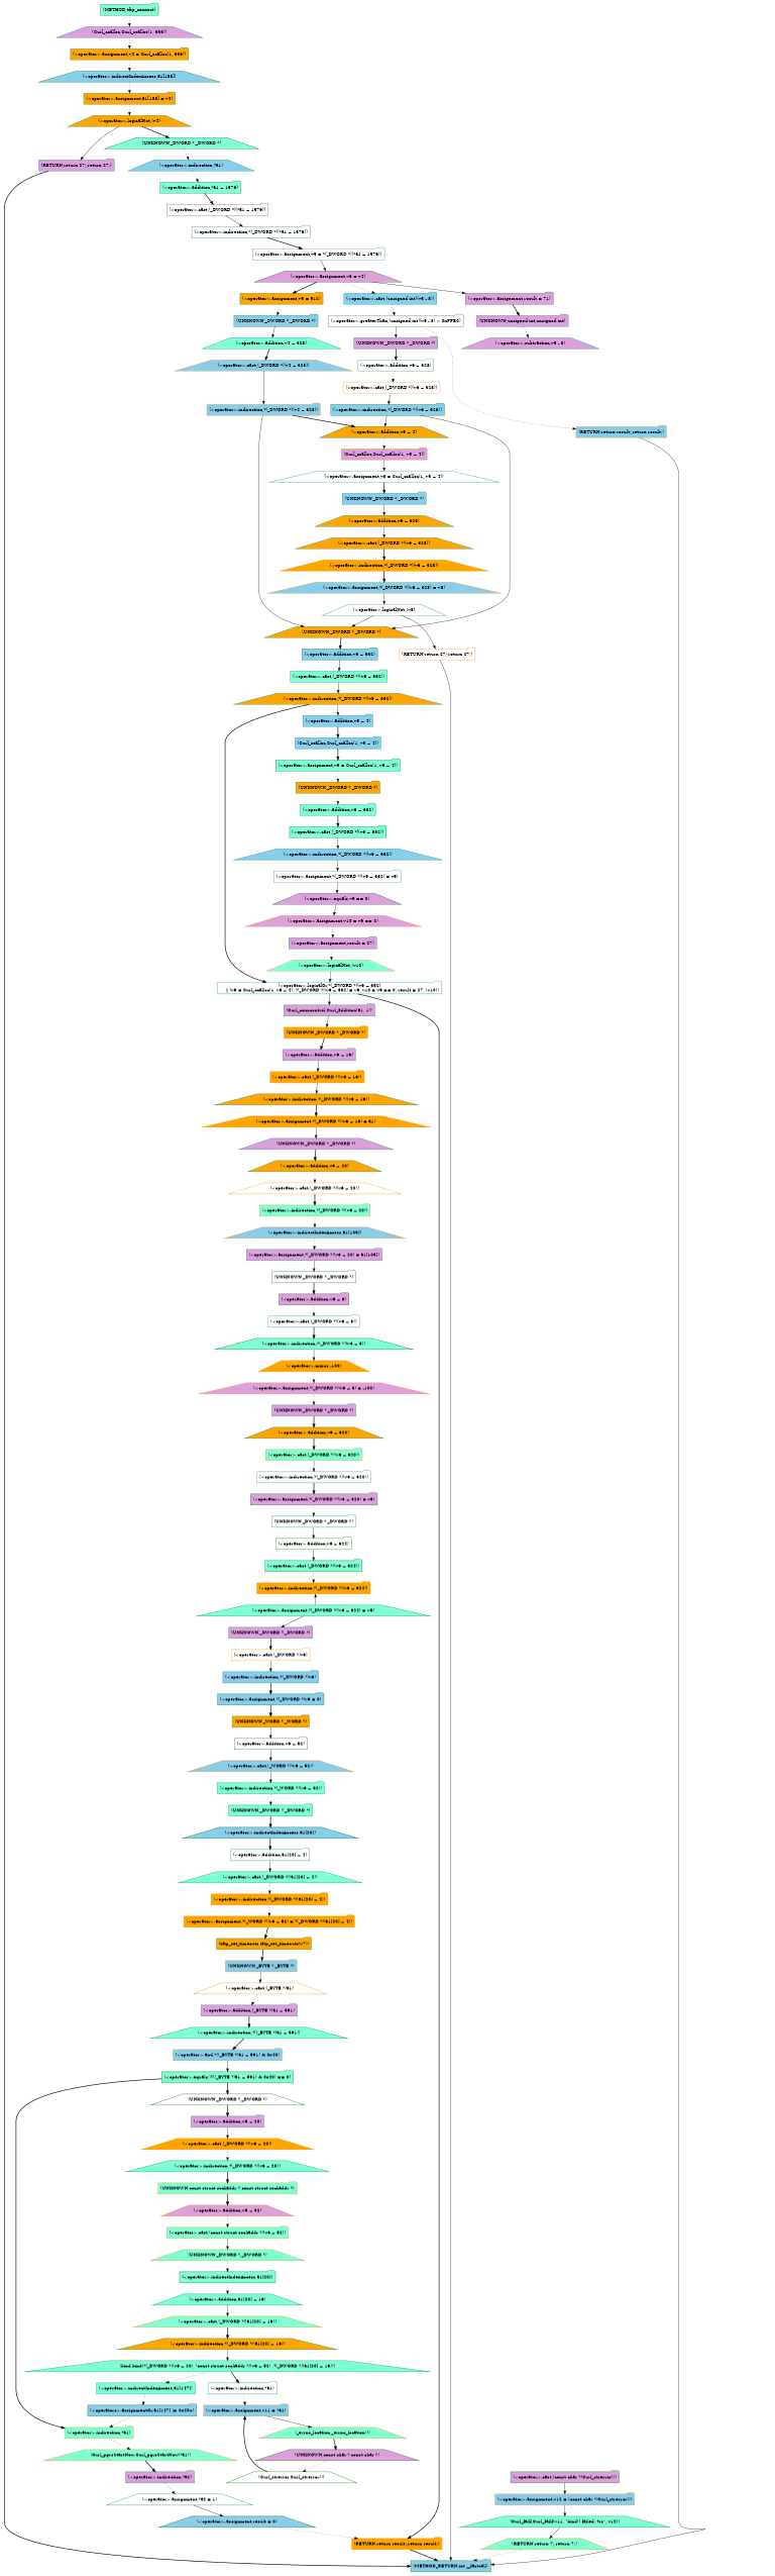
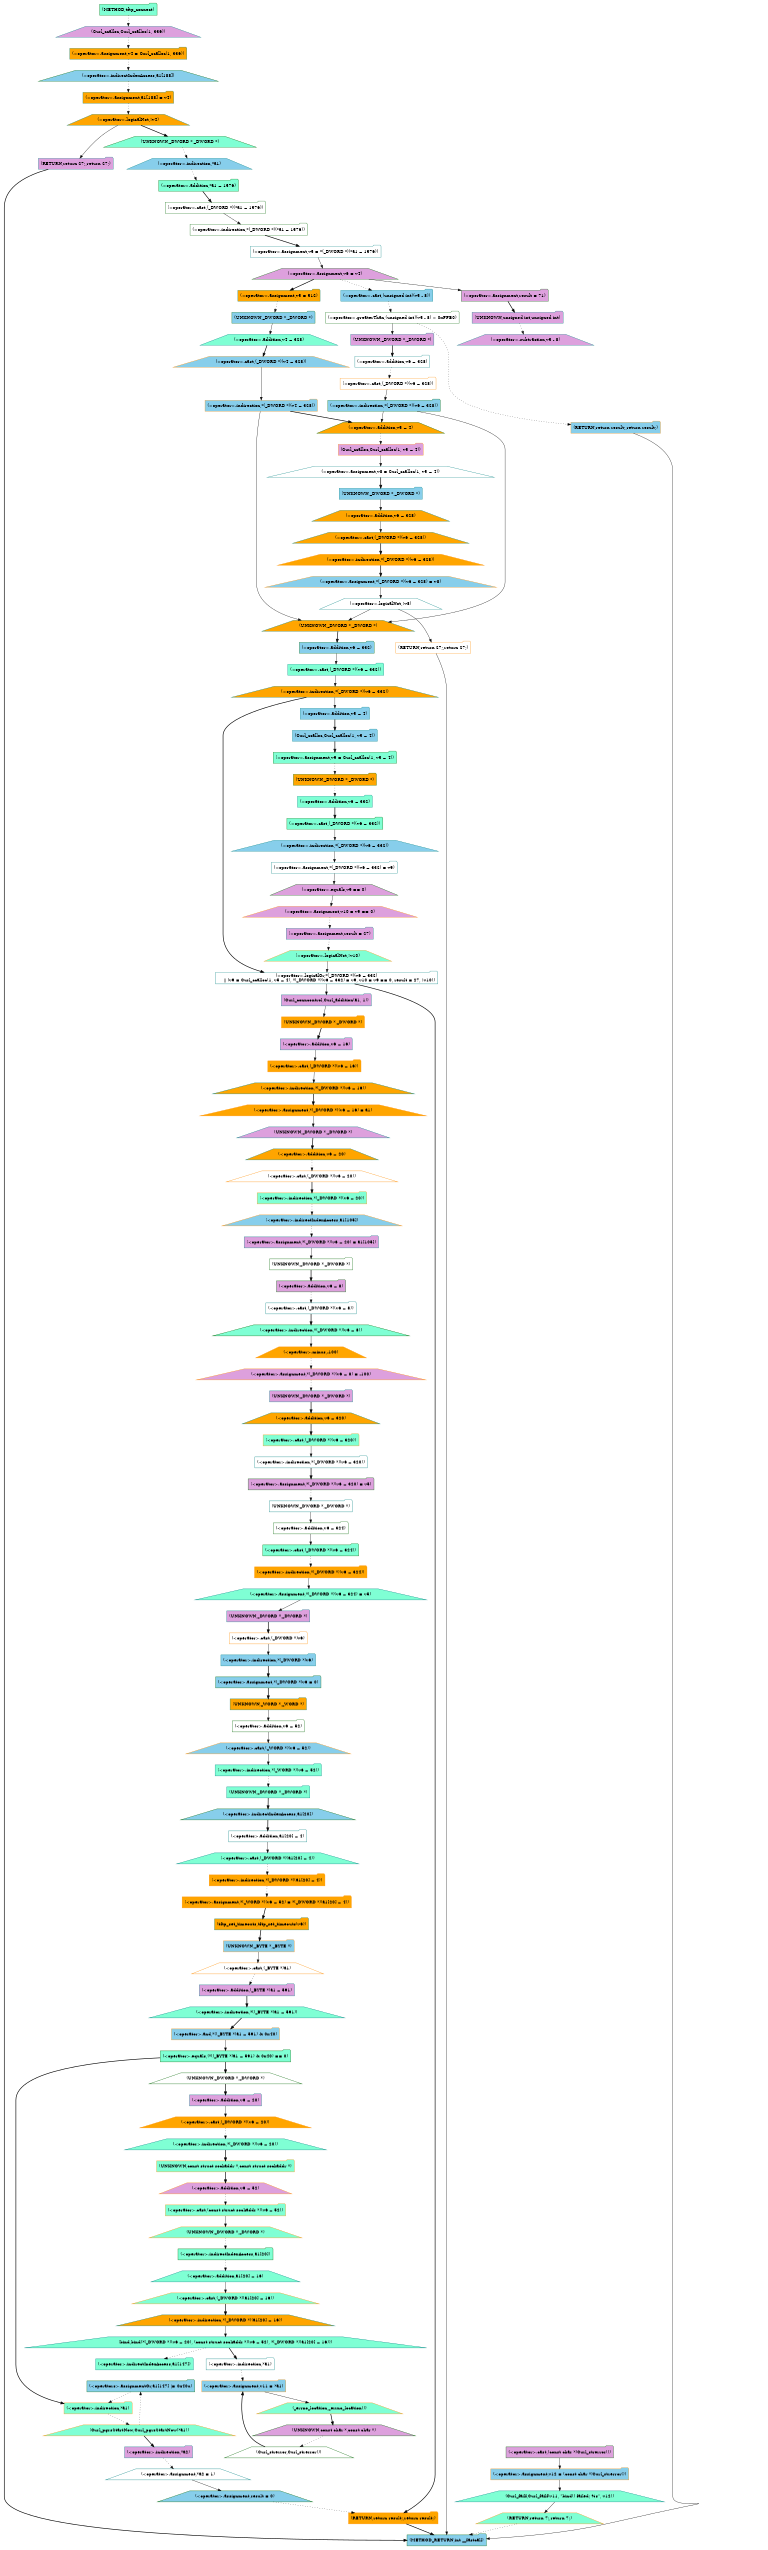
  digraph {
    node [color=teal fillcolor=aquamarine shape=folder style=filled]
    edge [style=solid]
    n1 [fillcolor=orange label="(<operator>.assignment,v4 = Curl_ccalloc(1, 336))"]
    n2 [color=darkgreen fillcolor=skyblue label="(<operator>.indirectIndexAccess,a1[188])" shape=trapezium]
    n3 [fillcolor=orange label="(<operator>.assignment,a1[188] = v4)"]
    n4 [fillcolor=plum label="(Curl_ccalloc,Curl_ccalloc(1, 336))" shape=trapezium]
    n5 [fillcolor=orange label="(<operator>.logicalNot,!v4)" shape=trapezium]
    n6 [fillcolor=plum label="(RETURN,return 27;,return 27;)"]
    n7 [color=darkgreen label="(UNKNOWN,_DWORD *,_DWORD *)" shape=trapezium]
    n8 [color=darkgreen fillcolor=skyblue label="(METHOD_RETURN,int __fastcall)"]
    n9 [fillcolor=skyblue label="(<operator>.indirection,*a1)" shape=trapezium]
    n10 [fillcolor=white label="(<operator>.assignment,v5 = *(_DWORD *)(*a1 + 1576))"]
    n11 [color=darkgreen fillcolor=plum label="(<operator>.assignment,v6 = v4)" shape=trapezium]
    n12 [color=darkgreen fillcolor=plum label="(<operator>.assignment,result = 71)"]
    n13 [fillcolor=orange label="(<operator>.assignment,v5 = 512)"]
    n14 [fillcolor=skyblue label="(<operator>.cast,(unsigned int)(v5 - 8))"]
    n15 [color=darkgreen fillcolor=white label="(<operator>.indirection,*(_DWORD *)(*a1 + 1576))"]
    n16 [color=darkgreen fillcolor=white label="(<operator>.cast,(_DWORD *)(*a1 + 1576))"]
    n17 [color=darkgreen label="(<operator>.addition,*a1 + 1576)"]
    n18 [fillcolor=plum label="(UNKNOWN,unsigned int,unsigned int)"]
    n19 [color=darkgreen fillcolor=skyblue label="(UNKNOWN,_DWORD *,_DWORD *)"]
    n20 [fillcolor=plum label="(<operator>.subtraction,v5 - 8)" shape=trapezium]
    n21 [color=darkgreen fillcolor=white label="(<operator>.greaterThan,(unsigned int)(v5 - 8) > 0xFFB0)"]
    n22 [color=darkorange fillcolor=skyblue label="(RETURN,return result;,return result;)"]
    n23 [fillcolor=plum label="(UNKNOWN,_DWORD *,_DWORD *)"]
    n24 [fillcolor=white label="(<operator>.addition,v6 + 328)"]
    n25 [color=darkgreen fillcolor=skyblue label="(<operator>.indirection,*(_DWORD *)(v6 + 328))"]
    n26 [color=darkgreen fillcolor=orange label="(<operator>.addition,v5 + 4)" shape=trapezium]
    n27 [fillcolor=orange label="(UNKNOWN,_DWORD *,_DWORD *)" shape=trapezium]
    n28 [color=darkorange fillcolor=plum label="(Curl_ccalloc,Curl_ccalloc(1, v5 + 4))"]
    n29 [color=darkgreen fillcolor=skyblue label="(<operator>.addition,v6 + 332)"]
    n30 [color=darkorange fillcolor=white label="(<operator>.cast,(_DWORD *)(v6 + 328))"]
    n31 [label="(<operator>.addition,v4 + 328)" shape=trapezium]
    n32 [color=darkorange fillcolor=skyblue label="(<operator>.indirection,*(_DWORD *)(v4 + 328))"]
    n33 [color=darkorange fillcolor=skyblue label="(<operator>.cast,(_DWORD *)(v4 + 328))" shape=trapezium]
    n34 [fillcolor=white label="(<operator>.assignment,v8 = Curl_ccalloc(1, v5 + 4))" shape=trapezium]
    n35 [fillcolor=skyblue label="(UNKNOWN,_DWORD *,_DWORD *)"]
    n36 [fillcolor=orange label="(<operator>.addition,v6 + 328)" shape=trapezium]
    n37 [color=darkorange fillcolor=skyblue label="(<operator>.assignment,*(_DWORD *)(v6 + 328) = v8)" shape=trapezium]
    n38 [fillcolor=white label="(<operator>.logicalNot,!v8)" shape=trapezium]
    n39 [color=darkorange fillcolor=white label="(RETURN,return 27;,return 27;)"]
    n40 [color=darkorange fillcolor=orange label="(<operator>.indirection,*(_DWORD *)(v6 + 328))" shape=trapezium]
    n41 [fillcolor=orange label="(<operator>.cast,(_DWORD *)(v6 + 328))" shape=trapezium]
    n42 [fillcolor=white label="(<operator>.logicalOr,*(_DWORD *)(v6 + 332)\n    || (v9 = Curl_ccalloc(1, v5 + 4), *(_DWORD *)(v6 + 332) = v9, v10 = v9 == 0, result = 27, !v10))"]
    n43 [fillcolor=plum label="(Curl_conncontrol,Curl_addition(a1, 1))"]
    n44 [color=darkorange fillcolor=orange label="(RETURN,return result;,return result;)"]
    n45 [color=darkorange fillcolor=orange label="(UNKNOWN,_DWORD *,_DWORD *)"]
    n46 [fillcolor=orange label="(<operator>.indirection,*(_DWORD *)(v6 + 332))" shape=trapezium]
    n47 [fillcolor=skyblue label="(<operator>.addition,v5 + 4)"]
    n48 [fillcolor=skyblue label="(Curl_ccalloc,Curl_ccalloc(1, v5 + 4))"]
    n49 [label="(<operator>.cast,(_DWORD *)(v6 + 332))"]
    n50 [color=darkgreen label="(<operator>.assignment,v9 = Curl_ccalloc(1, v5 + 4))"]
    n51 [color=darkgreen fillcolor=orange label="(UNKNOWN,_DWORD *,_DWORD *)"]
    n52 [label="(<operator>.addition,v6 + 332)"]
    n53 [fillcolor=white label="(<operator>.assignment,*(_DWORD *)(v6 + 332) = v9)"]
    n54 [color=darkgreen fillcolor=plum label="(<operator>.equals,v9 == 0)" shape=trapezium]
    n55 [color=darkorange fillcolor=plum label="(<operator>.assignment,v10 = v9 == 0)" shape=trapezium]
    n56 [fillcolor=skyblue label="(<operator>.indirection,*(_DWORD *)(v6 + 332))" shape=trapezium]
    n57 [color=darkgreen label="(<operator>.cast,(_DWORD *)(v6 + 332))"]
    n58 [fillcolor=plum label="(<operator>.assignment,result = 27)"]
    n59 [color=darkorange label="(<operator>.logicalNot,!v10)" shape=trapezium]
    n60 [fillcolor=plum label="(<operator>.addition,v6 + 16)"]
    n61 [color=darkorange fillcolor=orange label="(<operator>.assignment,*(_DWORD *)(v6 + 16) = a1)" shape=trapezium]
    n62 [fillcolor=plum label="(UNKNOWN,_DWORD *,_DWORD *)" shape=trapezium]
    n63 [fillcolor=orange label="(<operator>.addition,v6 + 20)" shape=trapezium]
    n64 [fillcolor=orange label="(<operator>.indirection,*(_DWORD *)(v6 + 16))" shape=trapezium]
    n65 [color=darkorange fillcolor=orange label="(<operator>.cast,(_DWORD *)(v6 + 16))"]
    n66 [fillcolor=plum label="(<operator>.assignment,*(_DWORD *)(v6 + 20) = a1[105])"]
    n67 [color=darkgreen fillcolor=white label="(UNKNOWN,_DWORD *,_DWORD *)"]
    n68 [color=darkgreen fillcolor=plum label="(<operator>.addition,v6 + 8)"]
    n69 [color=darkorange label="(<operator>.indirection,*(_DWORD *)(v6 + 20))"]
    n70 [color=darkorange fillcolor=skyblue label="(<operator>.indirectIndexAccess,a1[105])" shape=trapezium]
    n71 [color=darkorange fillcolor=white label="(<operator>.cast,(_DWORD *)(v6 + 20))" shape=trapezium]
    n72 [color=darkorange fillcolor=plum label="(<operator>.assignment,*(_DWORD *)(v6 + 8) = -100)" shape=trapezium]
    n73 [fillcolor=plum label="(UNKNOWN,_DWORD *,_DWORD *)"]
    n74 [fillcolor=orange label="(<operator>.addition,v6 + 320)" shape=trapezium]
    n75 [color=darkgreen label="(<operator>.indirection,*(_DWORD *)(v6 + 8))" shape=trapezium]
    n76 [color=darkorange fillcolor=orange label="(<operator>.minus,-100)" shape=trapezium]
    n77 [fillcolor=white label="(<operator>.cast,(_DWORD *)(v6 + 8))"]
    n78 [color=darkgreen fillcolor=plum label="(<operator>.assignment,*(_DWORD *)(v6 + 320) = v5)"]
    n79 [fillcolor=white label="(UNKNOWN,_DWORD *,_DWORD *)"]
    n80 [color=darkgreen fillcolor=white label="(<operator>.addition,v6 + 324)"]
    n81 [fillcolor=white label="(<operator>.indirection,*(_DWORD *)(v6 + 320))"]
    n82 [color=darkorange label="(<operator>.cast,(_DWORD *)(v6 + 320))"]
    n83 [label="(<operator>.assignment,*(_DWORD *)(v6 + 324) = v5)" shape=trapezium]
    n84 [fillcolor=plum label="(UNKNOWN,_DWORD *,_DWORD *)"]
    n85 [color=darkorange fillcolor=white label="(<operator>.cast,(_DWORD *)v6)"]
    n86 [color=darkorange fillcolor=orange label="(<operator>.indirection,*(_DWORD *)(v6 + 324))"]
    n87 [color=darkgreen label="(<operator>.cast,(_DWORD *)(v6 + 324))"]
    n88 [color=darkgreen fillcolor=skyblue label="(<operator>.assignment,*(_DWORD *)v6 = 0)"]
    n89 [fillcolor=orange label="(UNKNOWN,_WORD *,_WORD *)"]
    n90 [color=darkgreen fillcolor=white label="(<operator>.addition,v6 + 52)"]
    n91 [fillcolor=skyblue label="(<operator>.indirection,*(_DWORD *)v6)"]
    n92 [color=darkorange fillcolor=orange label="(<operator>.assignment,*(_WORD *)(v6 + 52) = *(_DWORD *)(a1[20] + 4))"]
-   n93 [fillcolor=orange label="(tftp_set_timeouts,tftp_set_timeouts(v7))"]
+   n93 [fillcolor=orange label="(tftp_set_timeouts,tftp_set_timeouts(v6))"]
    n94 [color=darkorange fillcolor=skyblue label="(UNKNOWN,_BYTE *,_BYTE *)"]
    n95 [label="(<operator>.indirection,*(_WORD *)(v6 + 52))"]
    n96 [label="(UNKNOWN,_DWORD *,_DWORD *)"]
    n97 [color=darkgreen fillcolor=skyblue label="(<operator>.indirectIndexAccess,a1[20])" shape=trapezium]
    n98 [color=darkorange fillcolor=skyblue label="(<operator>.cast,(_WORD *)(v6 + 52))" shape=trapezium]
    n99 [color=darkorange fillcolor=orange label="(<operator>.indirection,*(_DWORD *)(a1[20] + 4))"]
    n100 [label="(<operator>.cast,(_DWORD *)(a1[20] + 4))" shape=trapezium]
    n101 [fillcolor=white label="(<operator>.addition,a1[20] + 4)"]
    n102 [color=darkorange fillcolor=white label="(<operator>.cast,(_BYTE *)a1)" shape=trapezium]
    n103 [color=darkgreen label="(<operator>.equals,(*((_BYTE *)a1 + 591) & 0x40) == 0)"]
    n104 [color=darkgreen fillcolor=white label="(UNKNOWN,_DWORD *,_DWORD *)" shape=trapezium]
    n105 [color=darkorange label="(<operator>.indirection,*a1)"]
    n106 [fillcolor=plum label="(<operator>.addition,v6 + 20)"]
    n107 [color=darkorange label="(Curl_pgrsStartNow,Curl_pgrsStartNow(*a1))" shape=trapezium]
    n108 [color=darkorange fillcolor=skyblue label="(<operator>.and,*((_BYTE *)a1 + 591) & 0x40)"]
    n109 [label="(<operator>.indirection,*((_BYTE *)a1 + 591))" shape=trapezium]
    n110 [fillcolor=plum label="(<operator>.addition,(_BYTE *)a1 + 591)"]
    n111 [label="(bind,bind(*(_DWORD *)(v6 + 20), (const struct sockaddr *)(v6 + 52), *(_DWORD *)(a1[20] + 16)))" shape=trapezium]
    n112 [fillcolor=white label="(<operator>.indirection,*a1)"]
    n113 [label="(<operator>.indirectIndexAccess,a1[147])"]
    n114 [color=darkorange fillcolor=skyblue label="(<operator>.assignment,v11 = *a1)"]
    n115 [color=darkgreen fillcolor=skyblue label="(<operators>.assignmentOr,a1[147] |= 0x40u)"]
    n116 [label="(<operator>.indirection,*(_DWORD *)(v6 + 20))" shape=trapezium]
    n117 [color=darkorange label="(UNKNOWN,const struct sockaddr *,const struct sockaddr *)"]
    n118 [color=darkorange fillcolor=plum label="(<operator>.addition,v6 + 52)" shape=trapezium]
    n119 [color=darkorange fillcolor=orange label="(<operator>.cast,(_DWORD *)(v6 + 20))" shape=trapezium]
    n120 [color=darkorange label="(<operator>.cast,(const struct sockaddr *)(v6 + 52))"]
    n121 [color=darkorange label="(UNKNOWN,_DWORD *,_DWORD *)" shape=trapezium]
    n122 [color=darkgreen label="(<operator>.indirectIndexAccess,a1[20])"]
    n123 [fillcolor=orange label="(<operator>.indirection,*(_DWORD *)(a1[20] + 16))" shape=trapezium]
    n124 [color=darkorange label="(<operator>.cast,(_DWORD *)(a1[20] + 16))" shape=trapezium]
    n125 [label="(<operator>.addition,a1[20] + 16)" shape=trapezium]
    n126 [color=darkorange label="(_errno_location,_errno_location())" shape=trapezium]
    n127 [color=darkgreen fillcolor=plum label="(UNKNOWN,const char *,const char *)" shape=trapezium]
    n128 [color=darkgreen fillcolor=white label="(Curl_strerror,Curl_strerror())" shape=trapezium]
    n129 [color=darkorange fillcolor=skyblue label="(<operator>.assignment,v12 = (const char *)Curl_strerror())"]
    n130 [label="(Curl_failf,Curl_failf(v11, \"bind() failed; %s\", v12))" shape=trapezium]
    n131 [color=darkorange label="(RETURN,return 7;,return 7;)" shape=trapezium]
    n132 [color=darkgreen fillcolor=plum label="(<operator>.cast,(const char *)Curl_strerror())"]
    n133 [fillcolor=plum label="(<operator>.indirection,*a2)"]
    n134 [fillcolor=white label="(<operator>.assignment,*a2 = 1)" shape=trapezium]
    n135 [color=darkgreen fillcolor=skyblue label="(<operator>.assignment,result = 0)" shape=trapezium]
    n136 [color=darkgreen label="(METHOD,tftp_connect)"]
    n1 -> n2 [style=dotted]
    n2 -> n3 [style=dotted]
    n3 -> n5 [style=dotted]
    n4 -> n1 [style=dotted]
    n5 -> n6
    n5 -> n7 [style=bold]
    n6 -> n8 [style=bold]
    n7 -> n9 [style=dotted]
    n9 -> n17 [style=dotted]
    n10 -> n11
    n11 -> n12
    n11 -> n13 [style=bold]
    n11 -> n14 [style=dotted]
    n12 -> n18 [style=bold]
    n13 -> n19 [style=dotted]
    n14 -> n21 [style=dotted]
    n15 -> n10 [style=bold]
    n16 -> n15
    n17 -> n16 [style=bold]
    n18 -> n20 [style=dotted]
    n19 -> n31
    n21 -> n22 [style=dotted]
    n21 -> n23
    n22 -> n8
    n23 -> n24 [style=bold]
    n24 -> n30 [style=dotted]
    n25 -> n26
    n25 -> n27
    n26 -> n28 [style=dotted]
    n27 -> n29 [style=bold]
    n28 -> n34
    n29 -> n49
    n30 -> n25
    n31 -> n33 [style=bold]
    n32 -> n26 [style=bold]
    n32 -> n27
    n33 -> n32
    n34 -> n35 [style=bold]
    n35 -> n36
    n36 -> n41
    n37 -> n38
    n38 -> n27
    n38 -> n39
    n39 -> n8
    n40 -> n37 [style=bold]
    n41 -> n40 [style=bold]
    n42 -> n43
    n42 -> n44 [style=bold]
    n43 -> n45
    n44 -> n8 [style=bold]
    n45 -> n60 [style=bold]
    n46 -> n42 [style=bold]
    n46 -> n47
    n47 -> n48 [style=bold]
    n48 -> n50 [style=bold]
    n49 -> n46
    n50 -> n51 [style=dotted]
    n51 -> n52 [style=dotted]
    n52 -> n57 [style=bold]
    n53 -> n54
    n54 -> n55
    n55 -> n58 [style=dotted]
    n56 -> n53
    n57 -> n56
    n58 -> n59 [style=dotted]
    n59 -> n42
    n60 -> n65
    n61 -> n62
    n62 -> n63 [style=bold]
    n63 -> n71 [style=dotted]
    n64 -> n61 [style=bold]
    n65 -> n64
    n66 -> n67
    n67 -> n68 [style=bold]
    n68 -> n77 [style=dotted]
    n69 -> n70 [style=dotted]
    n70 -> n66 [style=dotted]
    n71 -> n69 [style=bold]
    n72 -> n73 [style=dotted]
    n73 -> n74 [style=bold]
    n74 -> n82 [style=bold]
    n75 -> n76
    n76 -> n72 [style=dotted]
    n77 -> n75 [style=bold]
    n78 -> n79 [style=dotted]
    n79 -> n80
    n80 -> n87
    n81 -> n78 [style=bold]
    n82 -> n81
    n83 -> n84
    n84 -> n85 [style=bold]
    n85 -> n91
-   n83 -> n86
+   n86 -> n83
    n87 -> n86 [style=dotted]
    n88 -> n89 [style=bold]
    n89 -> n90
    n90 -> n98
    n91 -> n88 [style=bold]
    n92 -> n93 [style=bold]
    n93 -> n94 [style=bold]
    n94 -> n102
    n95 -> n96 [style=dotted]
    n96 -> n97 [style=bold]
    n97 -> n101 [style=bold]
    n98 -> n95
    n99 -> n92 [style=dotted]
    n100 -> n99 [style=dotted]
    n101 -> n100
    n102 -> n110 [style=dotted]
    n103 -> n104 [style=bold]
    n103 -> n105 [style=bold]
    n104 -> n106 [style=bold]
    n105 -> n107 [style=dotted]
    n106 -> n119
    n107 -> n133 [style=bold]
    n108 -> n103
    n109 -> n108 [style=bold]
    n110 -> n109 [style=bold]
    n111 -> n112 [style=bold]
    n111 -> n113 [style=dotted]
    n112 -> n114 [style=dotted]
-   n113 -> n115 [style=dotted]
+   n107 -> n115 [style=dotted]
    n114 -> n126
    n115 -> n105 [style=dotted]
    n116 -> n117 [style=bold]
    n117 -> n118 [style=bold]
    n118 -> n120 [style=dotted]
    n119 -> n116 [style=dotted]
    n120 -> n121
    n121 -> n122 [style=dotted]
    n122 -> n125 [style=dotted]
    n123 -> n111
    n124 -> n123 [style=bold]
    n125 -> n124
    n126 -> n127 [style=bold]
    n127 -> n128 [style=dotted]
    n128 -> n114 [style=bold]
    n129 -> n130
    n130 -> n131
    n131 -> n8 [style=dotted]
    n132 -> n129
    n133 -> n134 [style=dotted]
    n134 -> n135
    n135 -> n44 [style=dotted]
    n136 -> n4 [style=dotted]
  }
